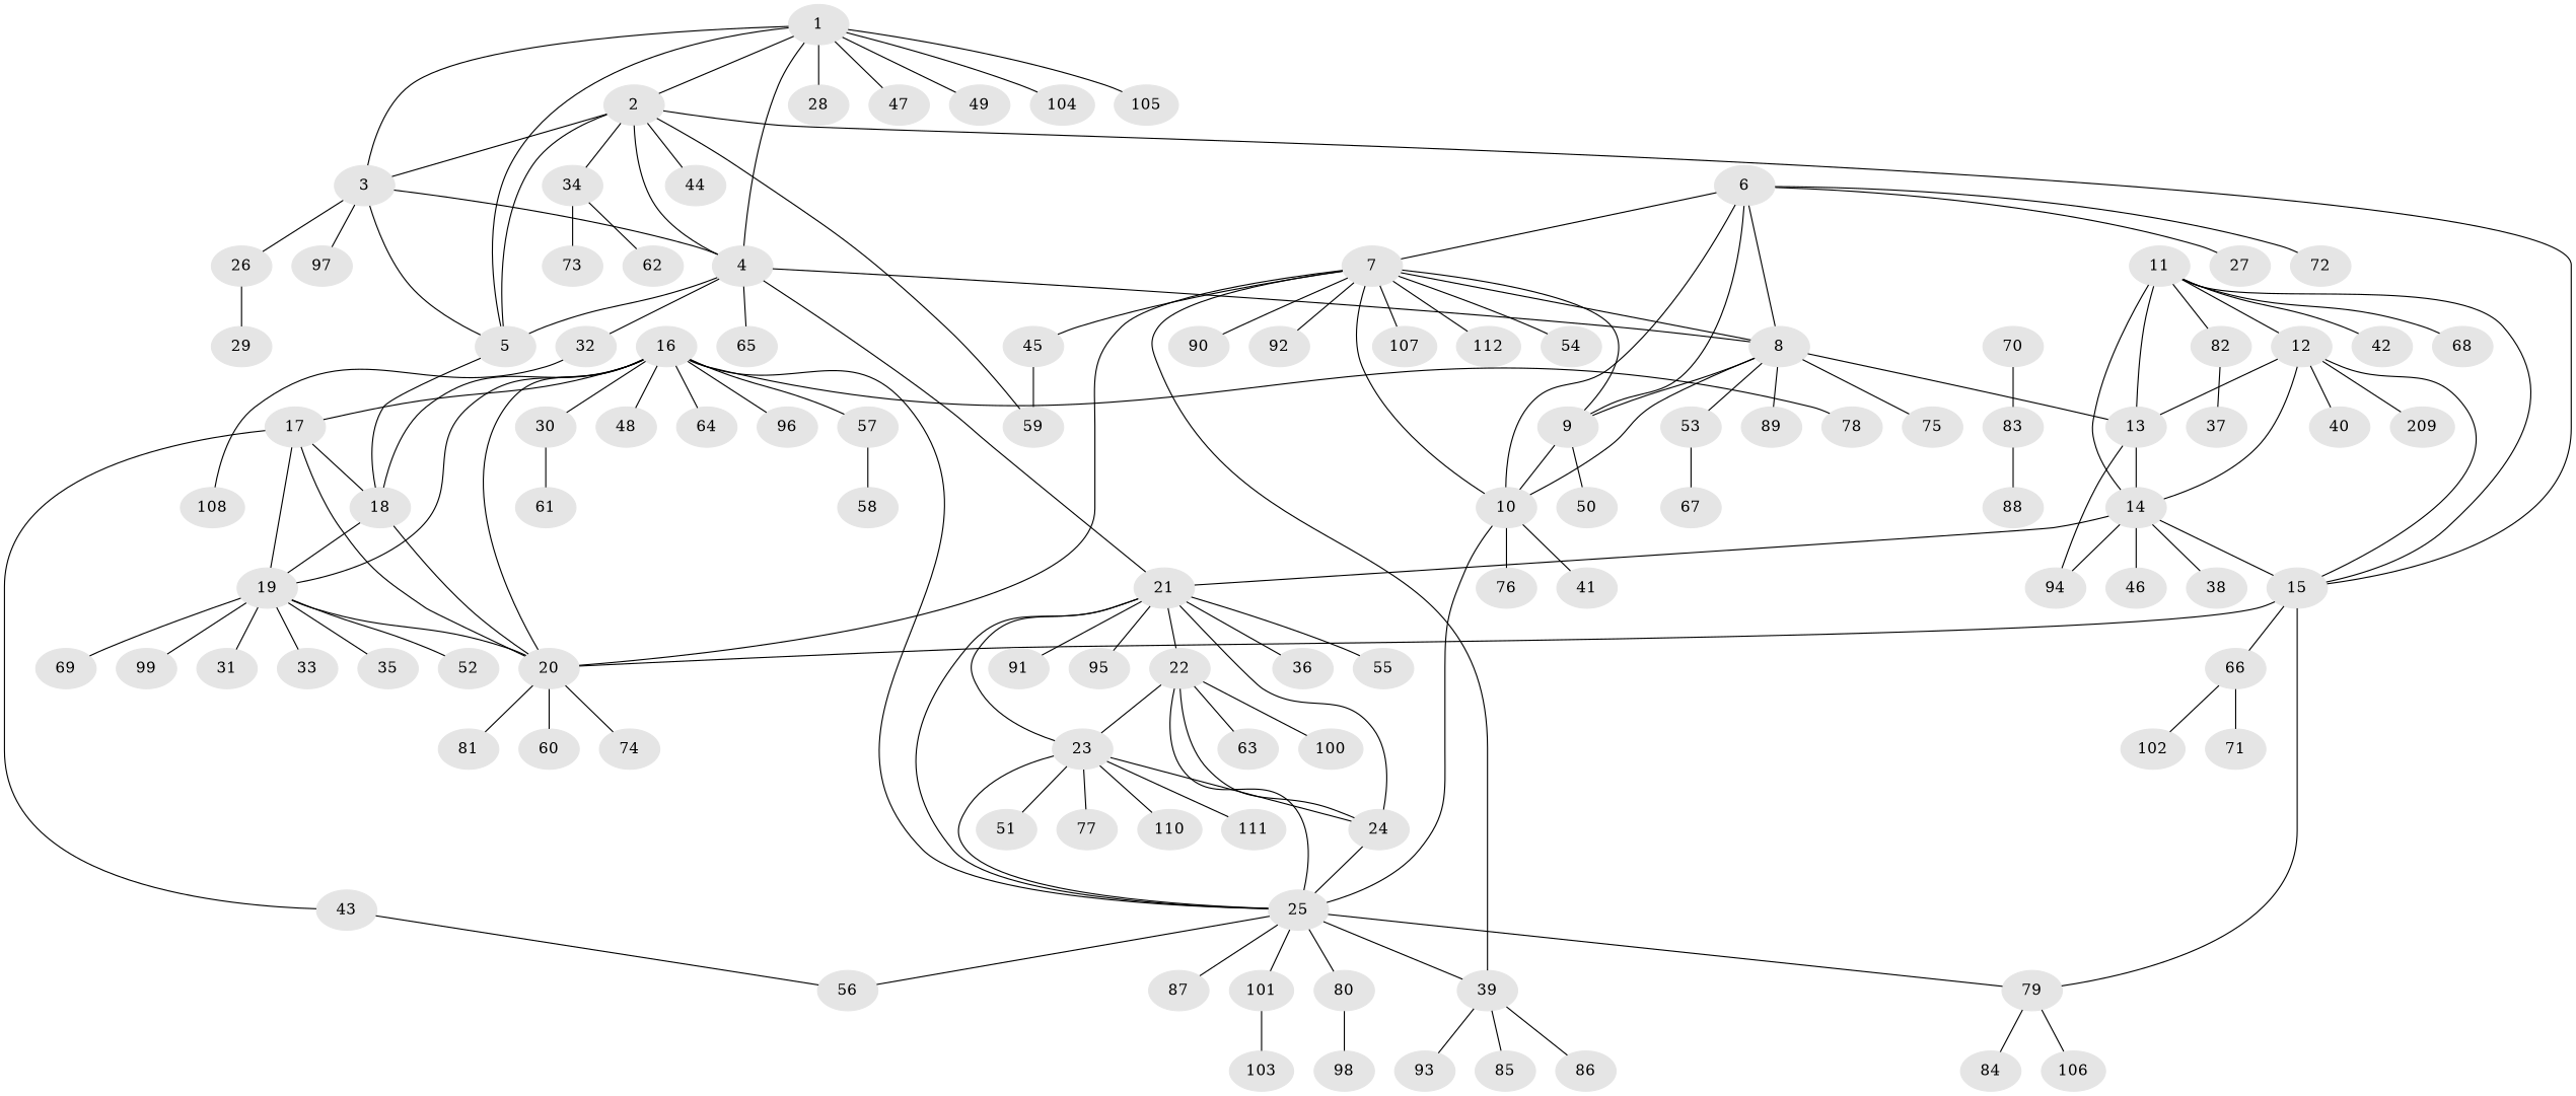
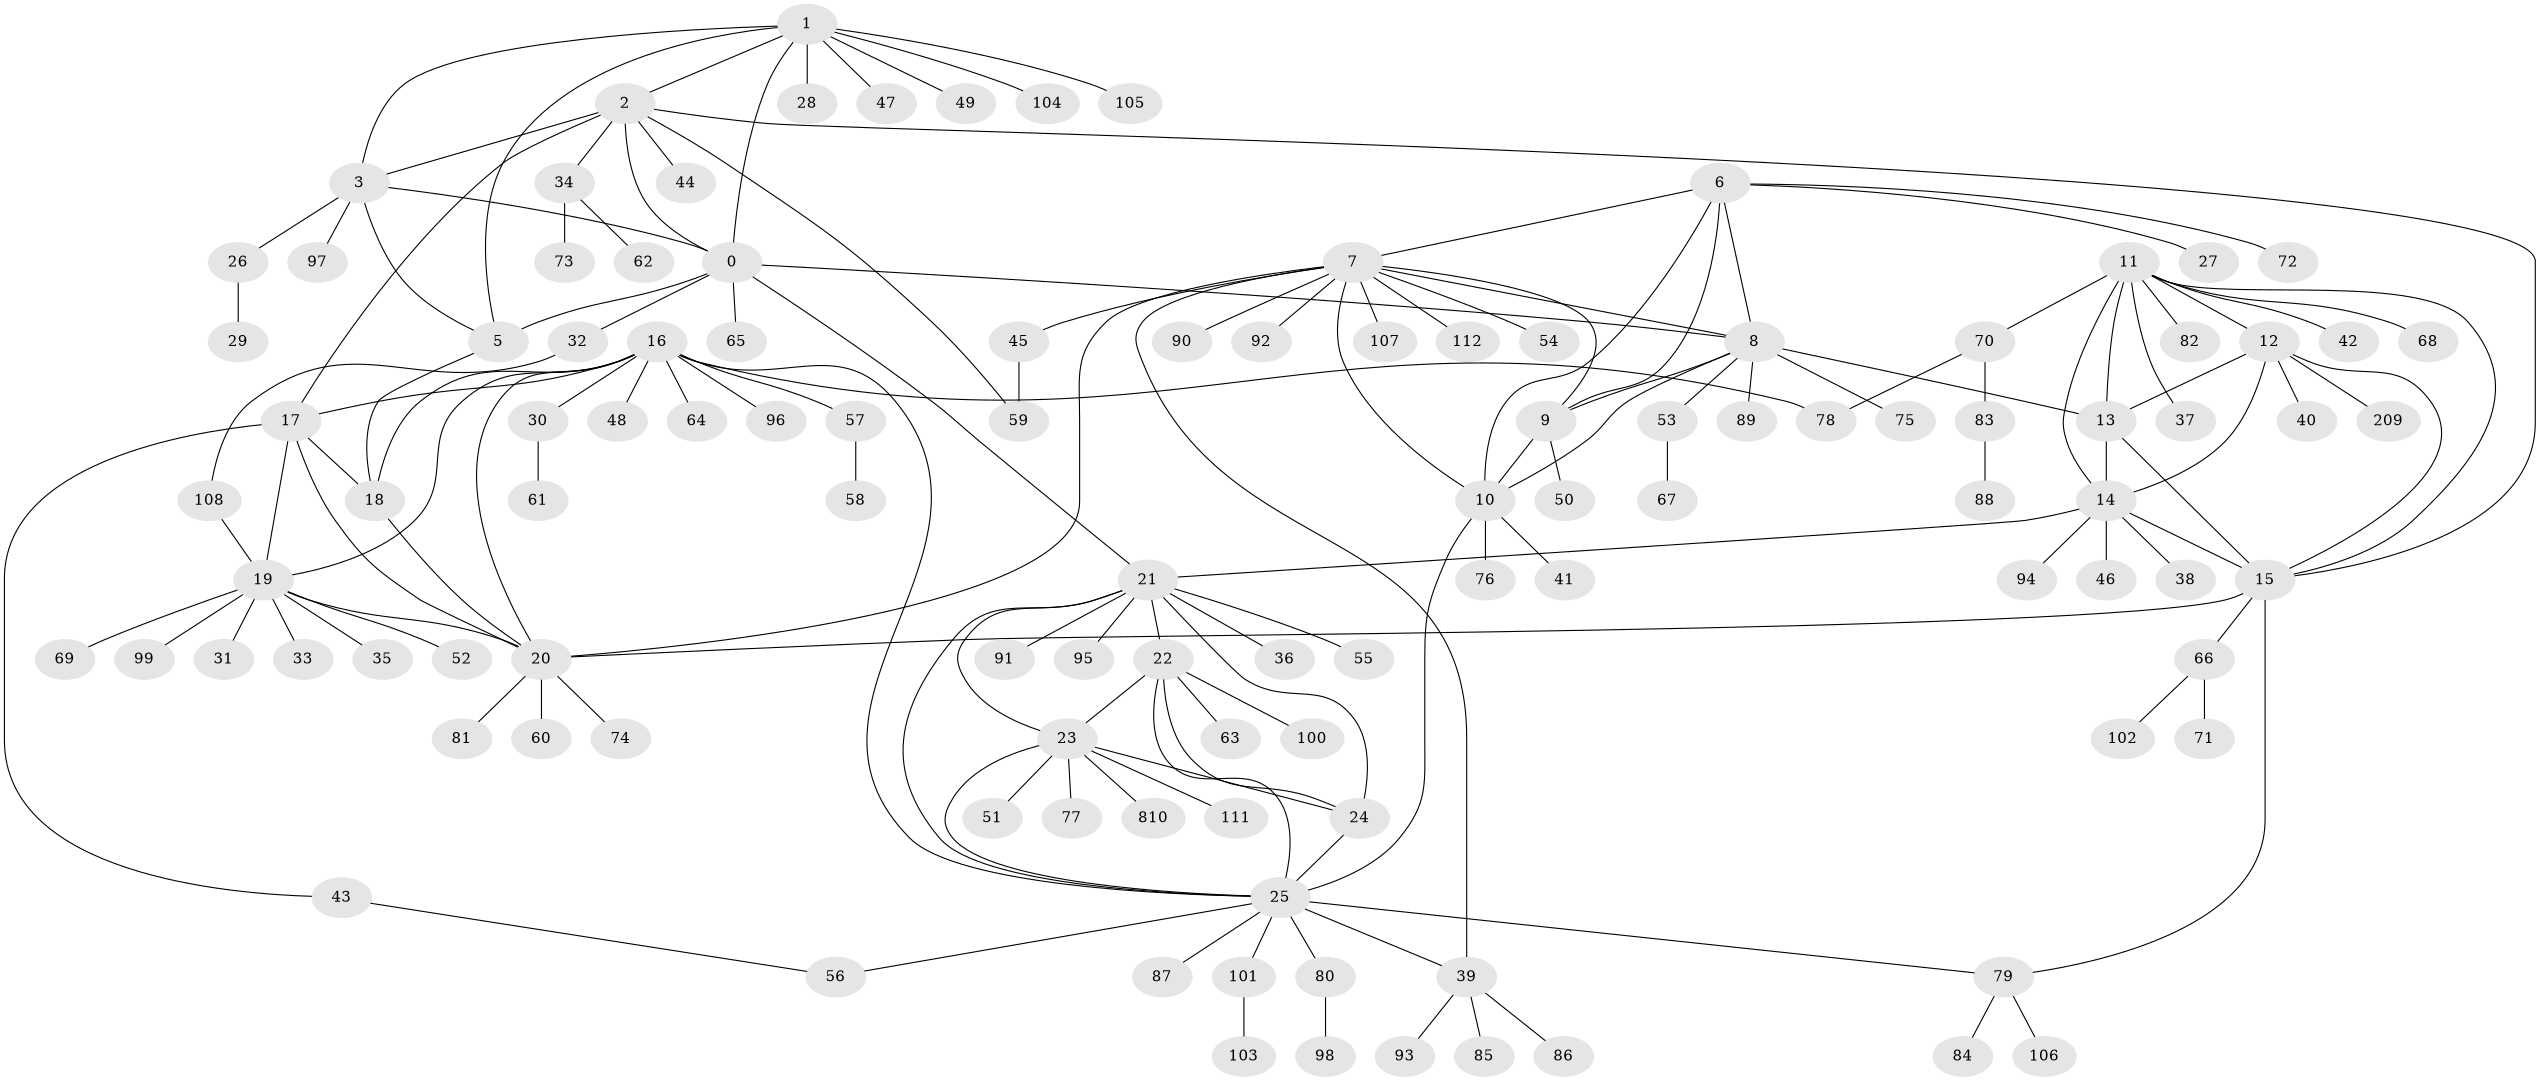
  graph {
    node [color=gray90 style=filled]
    1
    2
    3
-   4
+   4 [label=0]
    5
    28
    47
    49
    104
    105
    15
    34
    44
    59
    26
    97
    8
    21
    32
    65
    18
    20
    66
    79
    62
    73
    29
    9
    10
    13
    53
    75
    89
    25
    22
    23
    24
    36
    55
    91
    95
    108
    19
    6
    7
    27
    72
    39
    45
    54
    90
    92
    107
    112
    50
    41
    76
    60
    74
    81
    85
    86
    93
    14
    67
    56
    80
    87
    101
    11
    12
    37
    42
    68
    70
    82
    40
    n78 [label=209]
    38
    46
    94
    78
    83
    71
    102
    84
    106
    16
    17
    30
    48
    57
    64
    96
    43
    31
    33
    35
    52
    69
    99
    61
    58
    63
    100
    51
    77
-   110
+   110 [label=810]
    111
    98
    103
    88
    1 -- 2
    1 -- 3
    1 -- 4
    1 -- 5
    1 -- 28
    1 -- 47
    1 -- 49
    1 -- 104
    1 -- 105
    2 -- 3
    2 -- 4
-   2 -- 5
+   2 -- 17
    2 -- 15
    2 -- 34
    2 -- 44
    2 -- 59
    3 -- 4
    3 -- 5
    3 -- 26
    3 -- 97
    4 -- 5
    4 -- 8
    4 -- 21
    4 -- 32
    4 -- 65
    5 -- 18
    15 -- 20
    15 -- 66
    15 -- 79
    34 -- 62
    34 -- 73
    26 -- 29
    8 -- 9
    8 -- 10
    8 -- 13
    8 -- 53
    8 -- 75
    8 -- 89
    21 -- 25
    21 -- 22
    21 -- 23
    21 -- 24
    21 -- 36
    21 -- 55
    21 -- 91
    21 -- 95
    32 -- 108
    18 -- 20
-   18 -- 19
+   108 -- 19
    20 -- 60
    20 -- 74
    20 -- 81
    66 -- 71
    66 -- 102
    79 -- 84
    79 -- 106
    9 -- 10
    9 -- 50
    10 -- 25
    10 -- 41
    10 -- 76
-   13 -- 94
+   13 -- 15
    13 -- 14
    53 -- 67
    25 -- 79
    25 -- 39
    25 -- 56
    25 -- 80
    25 -- 87
    25 -- 101
    22 -- 25
    22 -- 23
    22 -- 24
    22 -- 63
    22 -- 100
    23 -- 25
    23 -- 24
    23 -- 51
    23 -- 77
    23 -- 110
    23 -- 111
    24 -- 25
    19 -- 20
    19 -- 31
    19 -- 33
    19 -- 35
    19 -- 52
    19 -- 69
    19 -- 99
    6 -- 8
    6 -- 9
    6 -- 10
    6 -- 7
    6 -- 27
    6 -- 72
    7 -- 8
    7 -- 20
    7 -- 9
    7 -- 10
    7 -- 39
    7 -- 45
    7 -- 54
    7 -- 90
    7 -- 92
    7 -- 107
    7 -- 112
    39 -- 85
    39 -- 86
    39 -- 93
    45 -- 59
    14 -- 15
    14 -- 21
    14 -- 38
    14 -- 46
    14 -- 94
    80 -- 98
    101 -- 103
    11 -- 15
    11 -- 13
    11 -- 14
    11 -- 12
-   82 -- 37
+   11 -- 37
    11 -- 42
    11 -- 68
+   11 -- 70
    11 -- 82
    12 -- 15
    12 -- 13
    12 -- 14
    12 -- 40
    12 -- n78
+   70 -- 78
    70 -- 83
    83 -- 88
    16 -- 18
    16 -- 20
    16 -- 25
    16 -- 19
    16 -- 78
    16 -- 17
    16 -- 30
    16 -- 48
    16 -- 57
    16 -- 64
    16 -- 96
    17 -- 18
    17 -- 20
    17 -- 19
    17 -- 43
    30 -- 61
    57 -- 58
    43 -- 56
  }
